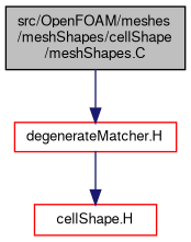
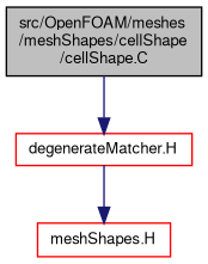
  digraph {
    node [color=red fontname=FreeSans fontsize=10 shape=record]
    edge [color=midnightblue fontname=FreeSans fontsize=10 labelfontname=FreeSans labelfontsize=10 style=solid]
-   n1 [color=black fillcolor=grey75 fontcolor=black height=0.2 label="src/OpenFOAM/meshes\l/meshShapes/cellShape\l/meshShapes.C" style=filled width=0.4]
+   n1 [color=black fillcolor=grey75 fontcolor=black height=0.2 label="src/OpenFOAM/meshes\l/meshShapes/cellShape\l/cellShape.C" style=filled width=0.4]
    n2 [height=0.2 label="degenerateMatcher.H" width=0.4]
-   n3 [height=0.2 label="cellShape.H" width=0.4]
+   n3 [height=0.2 label="meshShapes.H" width=0.4]
    n1 -> n2
    n2 -> n3
  }
